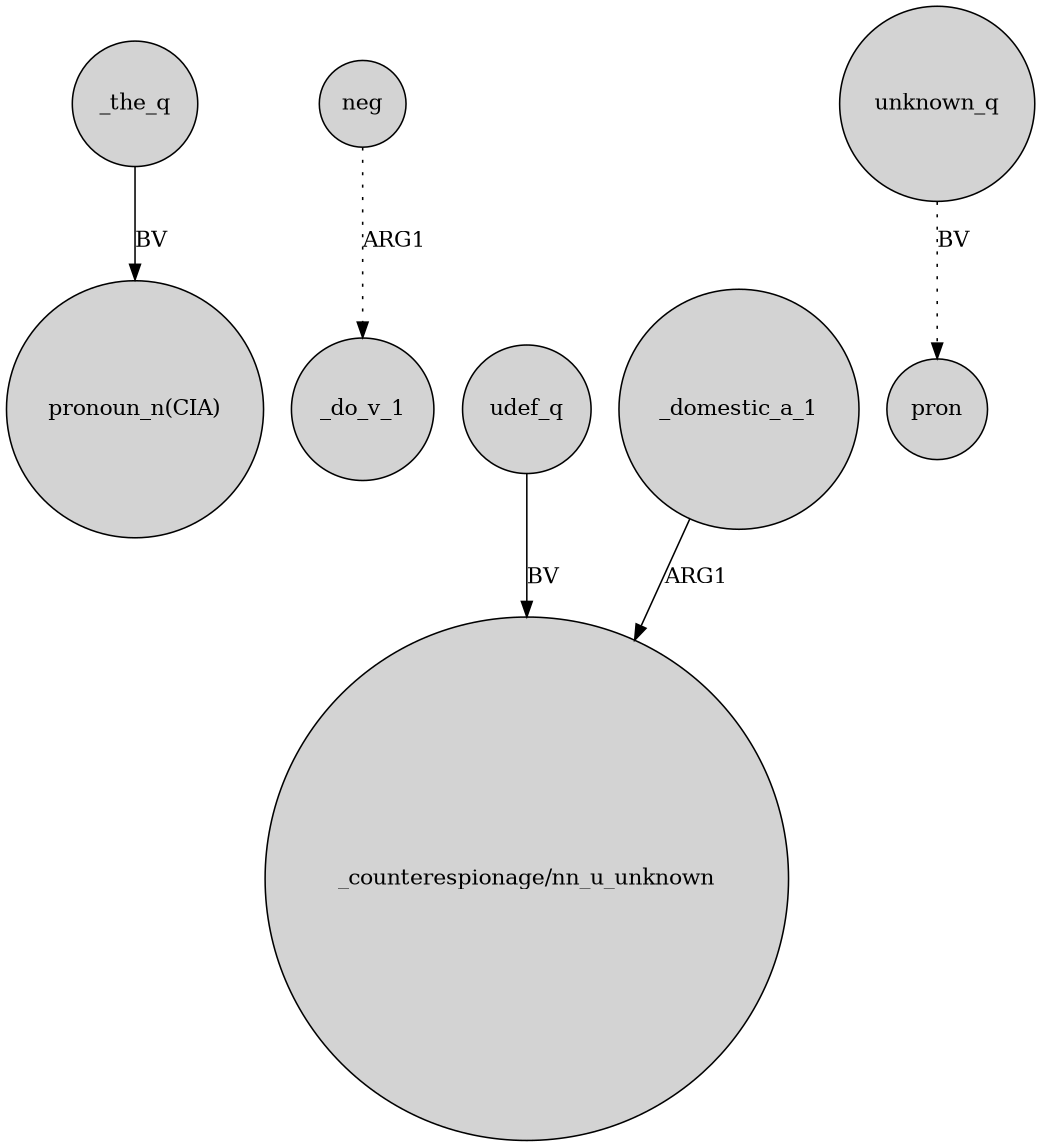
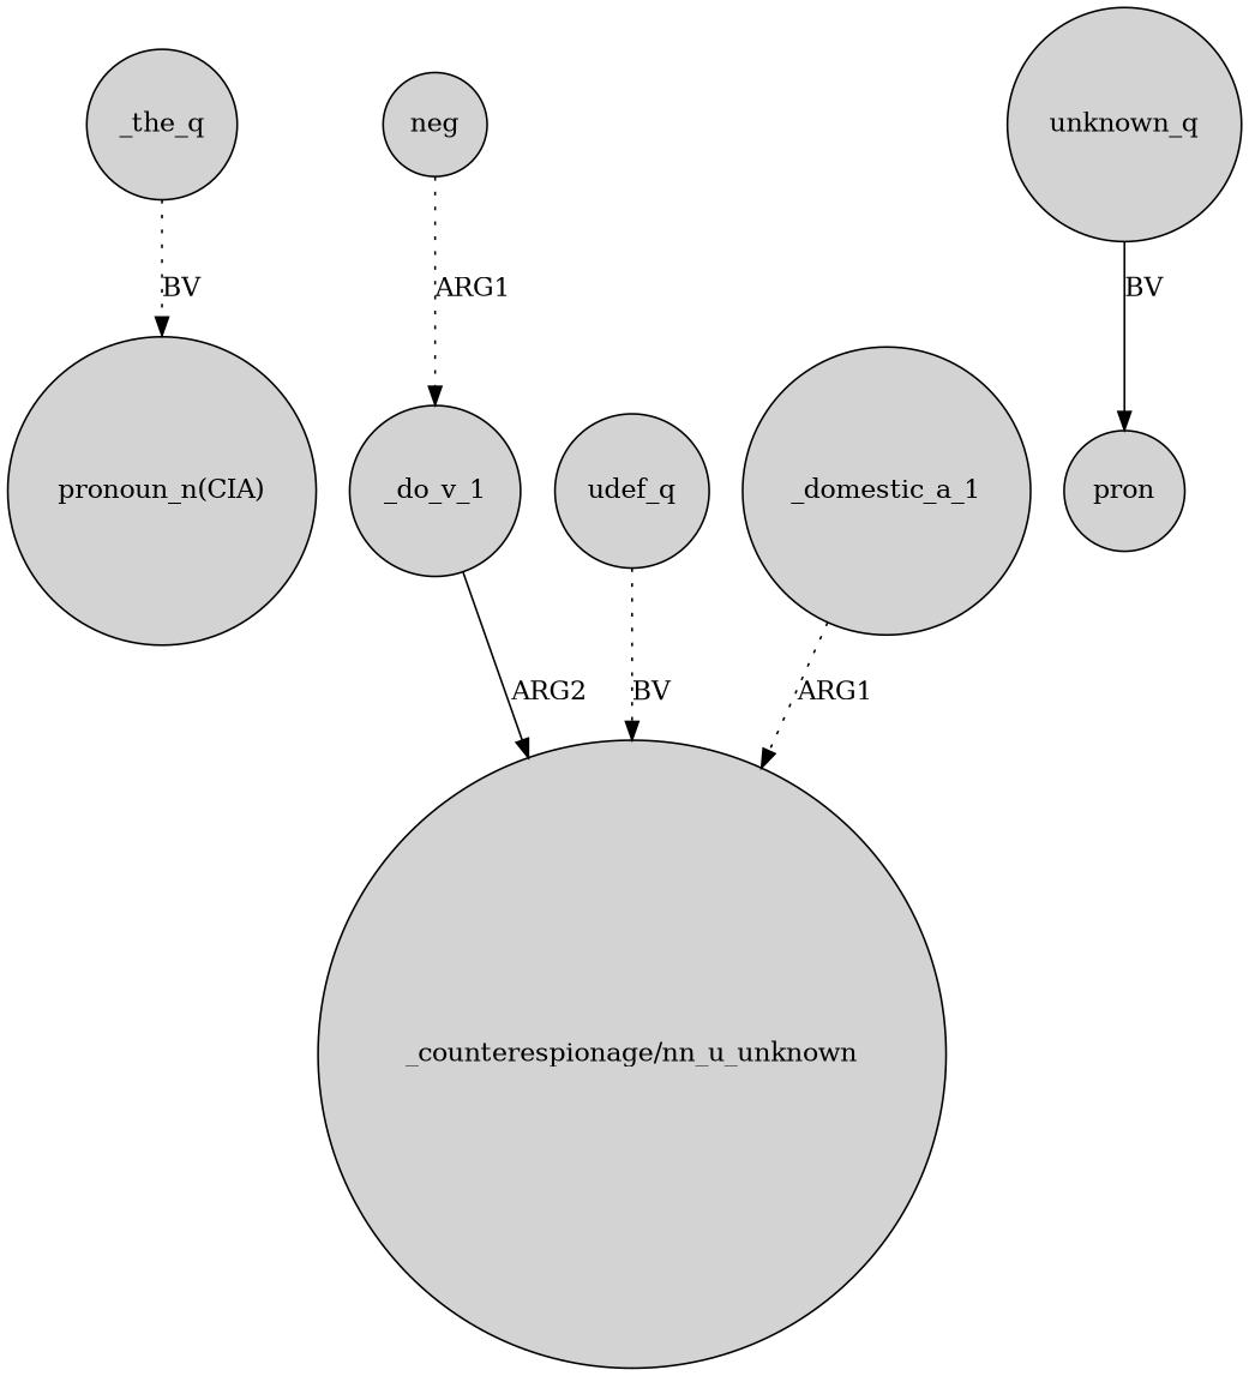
  digraph {
    node [shape=circle style=filled]
    edge [style=dotted]
    n1 [label="pronoun_n(CIA)"]
    neg
    _do_v_1
    "_counterespionage/nn_u_unknown"
    udef_q
    _domestic_a_1
    _the_q
    n8 [label=unknown_q]
    pron
    neg -> _do_v_1 [label=ARG1]
-   udef_q -> "_counterespionage/nn_u_unknown" [label=BV style=solid]
-   _domestic_a_1 -> "_counterespionage/nn_u_unknown" [label=ARG1 style=solid]
-   _the_q -> n1 [label=BV style=solid]
-   n8 -> pron [label=BV]
+   _do_v_1 -> "_counterespionage/nn_u_unknown" [label=ARG2 style=solid]
+   udef_q -> "_counterespionage/nn_u_unknown" [label=BV]
+   _domestic_a_1 -> "_counterespionage/nn_u_unknown" [label=ARG1]
+   _the_q -> n1 [label=BV]
+   n8 -> pron [label=BV style=solid]
  }
